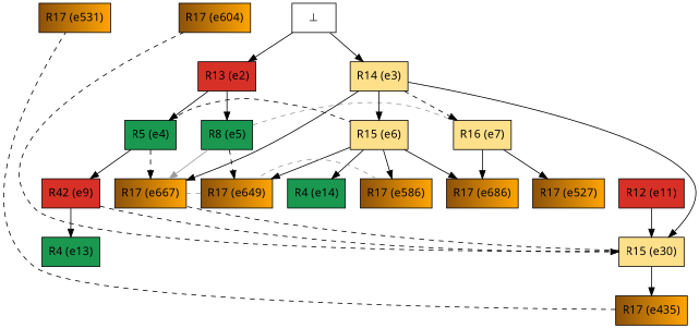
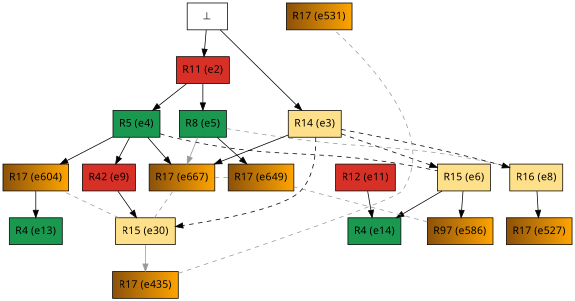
  digraph {
    fontname="Noto Sans"
    node [color=black fillcolor="#8c510a:orange" fontname="Noto Sans" shape=box style=filled]
    edge [fontname="Noto Sans"]
-   n1 [fillcolor="#d73027:#d73027" label="R13 (e2)"]
+   n1 [fillcolor="#d73027:#d73027" label="R11 (e2)"]
    n2 [fillcolor="#1a9850:#1a9850" label="R5 (e4)"]
    n3 [fillcolor="#1a9850:#1a9850" label="R8 (e5)"]
    n4 [fillcolor="#fee08b:#fee08b" label="R15 (e6)"]
    n5 [fillcolor="#d73027:#d73027" label="R42 (e9)"]
    n6 [label="R17 (e604)"]
    n7 [label="R17 (e667)"]
-   n8 [fillcolor="#fee08b:#fee08b" label="R16 (e7)"]
+   n8 [fillcolor="#fee08b:#fee08b" label="R16 (e8)"]
    n9 [label="R17 (e649)"]
-   n10 [label="R17 (e586)"]
-   n11 [label="R17 (e686)"]
+   n10 [label="R97 (e586)"]
    n12 [fillcolor="#1a9850:#1a9850" label="R4 (e14)"]
    n13 [fillcolor="#fee08b:#fee08b" label="R15 (e30)"]
    n14 [fillcolor="#1a9850:#1a9850" label="R4 (e13)"]
    n15 [label="R17 (e527)"]
    n16 [label="R17 (e531)"]
    n17 [fillcolor="#fee08b:#fee08b" label="R14 (e3)"]
    n18 [label="R17 (e435)"]
    n19 [fillcolor="#d73027:#d73027" label="R12 (e11)"]
    n20 [fillcolor=white label="⊥" color=""]
    n1 -> n2
    n1 -> n3
    n2 -> n4 [arrowhead=none color=black constraint=false style=dashed]
    n2 -> n5
-   n2 -> n7 [style=dashed]
+   n2 -> n6
+   n2 -> n7
    n3 -> n7 [color=gray60]
    n3 -> n8 [arrowhead=none color=gray60 constraint=false style=dashed]
-   n3 -> n9 [style=dashed]
-   n4 -> n9
+   n3 -> n9
    n4 -> n10
-   n4 -> n11
    n4 -> n12
-   n5 -> n13 [style=dashed]
-   n5 -> n14
-   n8 -> n11
+   n5 -> n13
+   n6 -> n14
    n8 -> n15
    n9 -> n7 [arrowhead=none color=gray60 constraint=false style=dashed]
    n10 -> n9 [arrowhead=none color=gray60 constraint=false style=dashed]
-   n13 -> n6 [arrowhead=none color=black constraint=false style=dashed]
-   n13 -> n7 [arrowhead=none color=black constraint=false style=dashed]
-   n13 -> n18
-   n17 -> n4
+   n13 -> n6 [arrowhead=none color=gray60 constraint=false style=dashed]
+   n13 -> n7 [arrowhead=none color=gray60 constraint=false style=dashed]
+   n13 -> n18 [color=gray60]
+   n17 -> n4 [style=dashed]
    n17 -> n7
    n17 -> n8 [style=dashed]
-   n17 -> n13
-   n18 -> n16 [arrowhead=none color=black constraint=false style=dashed]
-   n19 -> n13
+   n17 -> n13 [style=dashed]
+   n18 -> n16 [arrowhead=none color=gray60 constraint=false style=dashed]
+   n19 -> n12
    n20 -> n1
    n20 -> n17
  }
